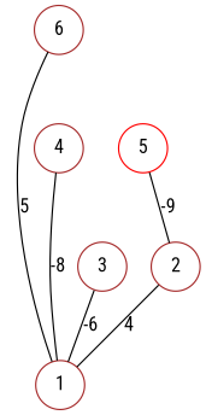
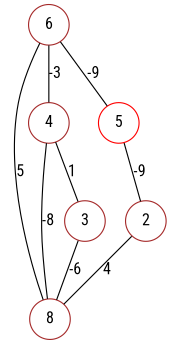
  graph {
    fontname="Roboto Condensed"
    node [color=brown fontname="Roboto Condensed" shape=circle]
    edge [fontname="Roboto Condensed"]
    6
-   1
+   1 [label=8]
    4
    5 [color=red]
    3
    2
    6 -- 1 [label=5]
+   6 -- 4 [label=-3]
+   6 -- 5 [label=-9]
    4 -- 1 [label=-8]
+   4 -- 3 [label=1]
    5 -- 2 [label=-9]
    3 -- 1 [label=-6]
    2 -- 1 [label=4]
  }
